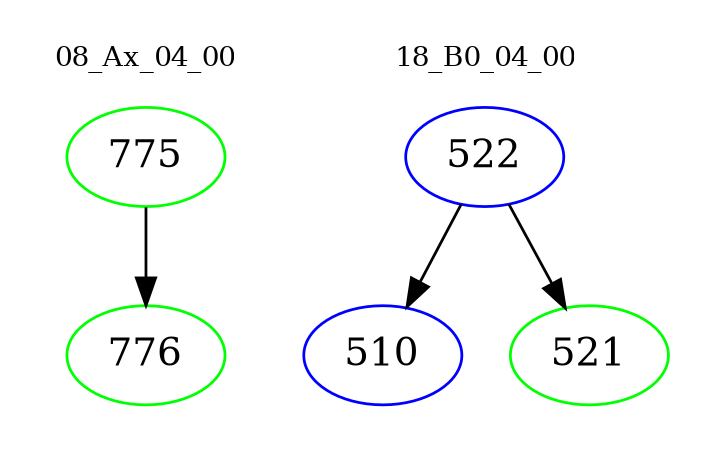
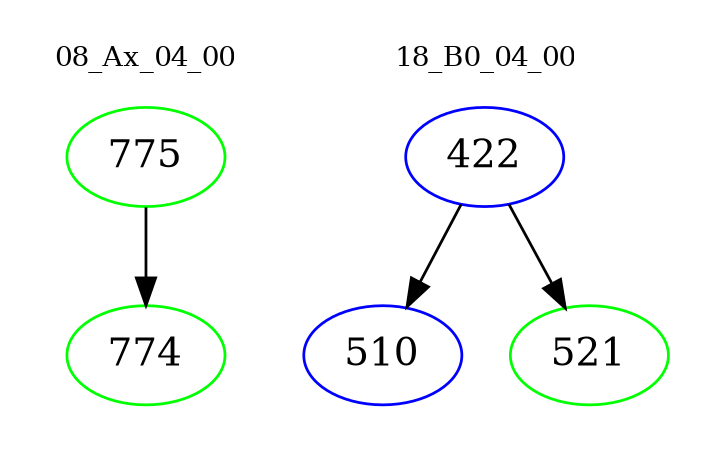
  digraph {
    node [color=green]
    edge [color=black]
    n1 [label=775]
-   n2 [label=776]
-   n3 [color=blue label=522]
+   n2 [label=774]
+   n3 [color=blue label=422]
    n4 [color=blue label=510]
    n5 [label=521]
    subgraph cluster_1 {
      color=white
      fontsize=10
      label="08_Ax_04_00"
      n1
      n2
    }
    subgraph cluster_2 {
      color=white
      fontsize=10
      label="18_B0_04_00"
      n3
      n4
      n5
    }
    n1 -> n2
    n3 -> n4
    n3 -> n5
  }
